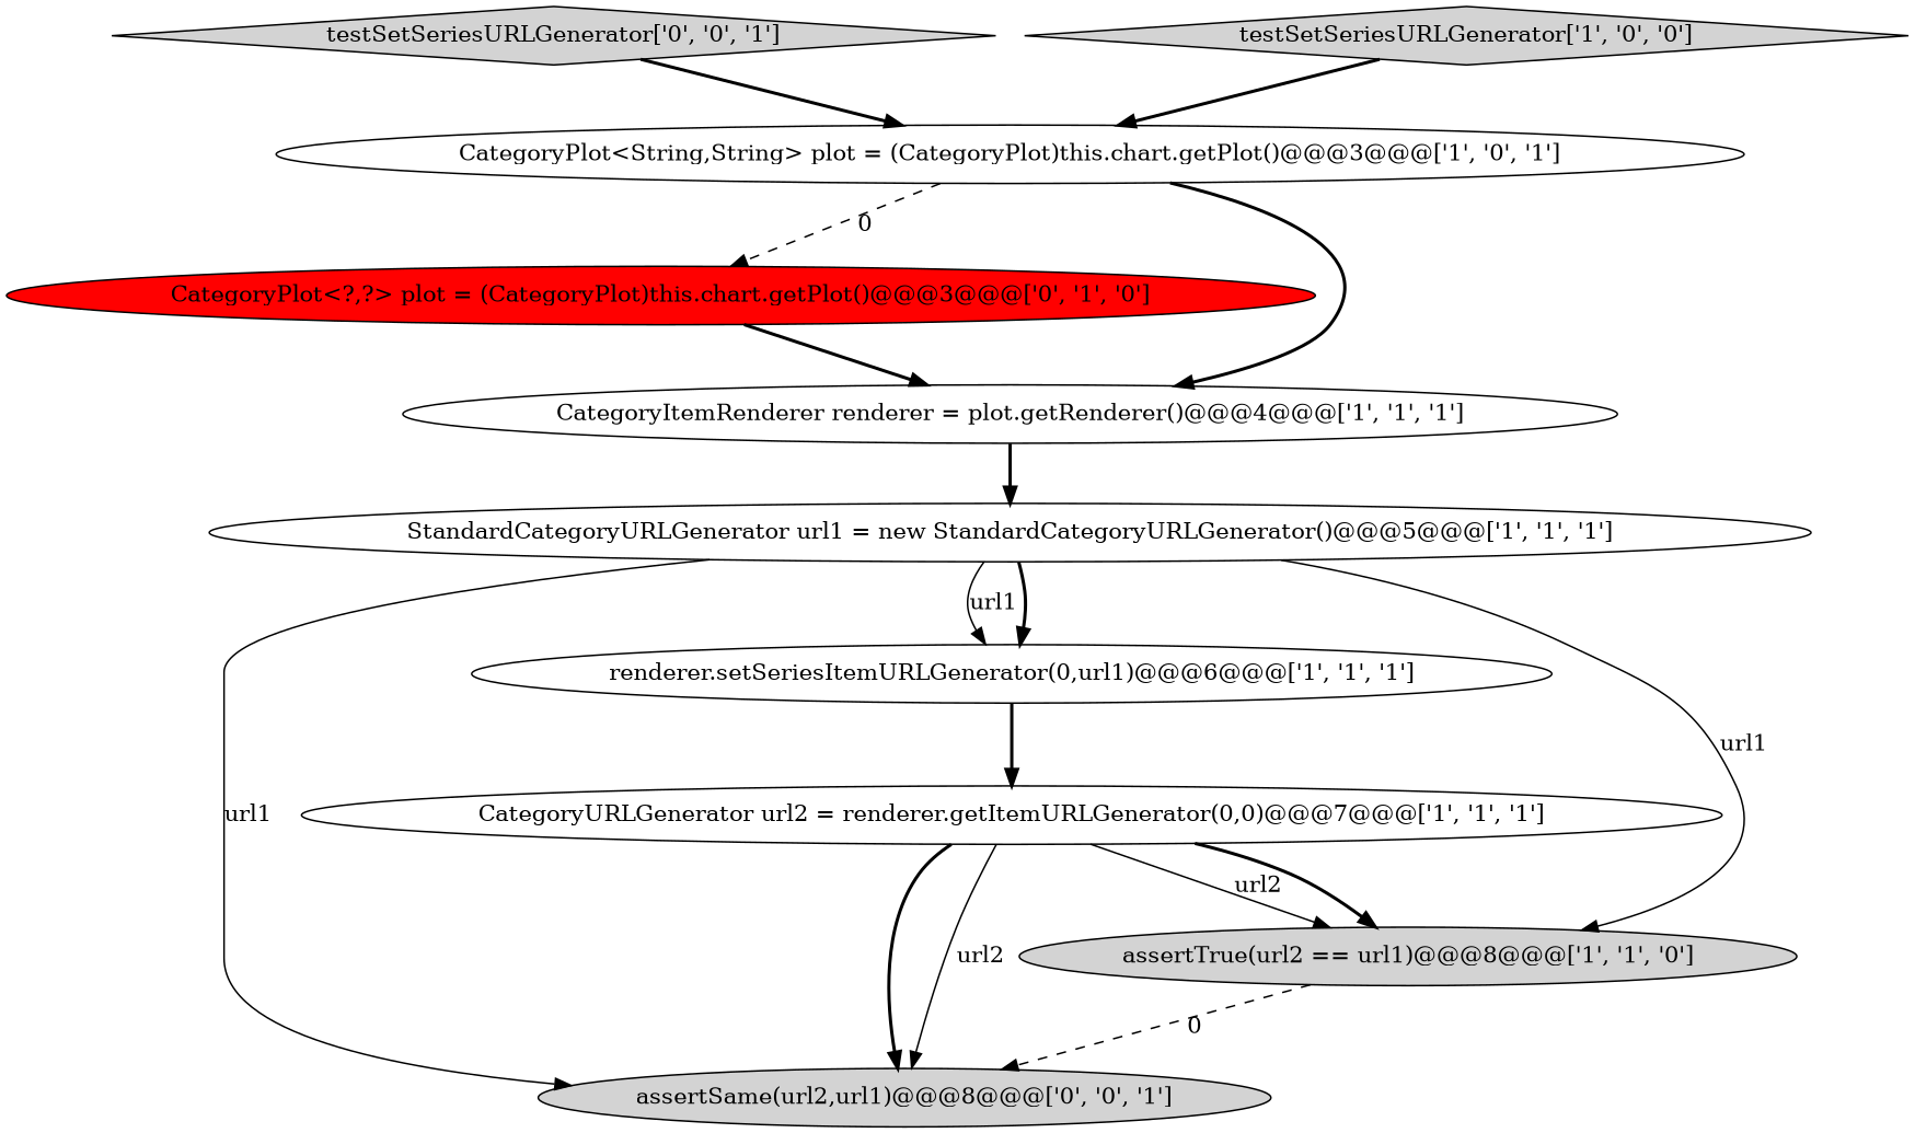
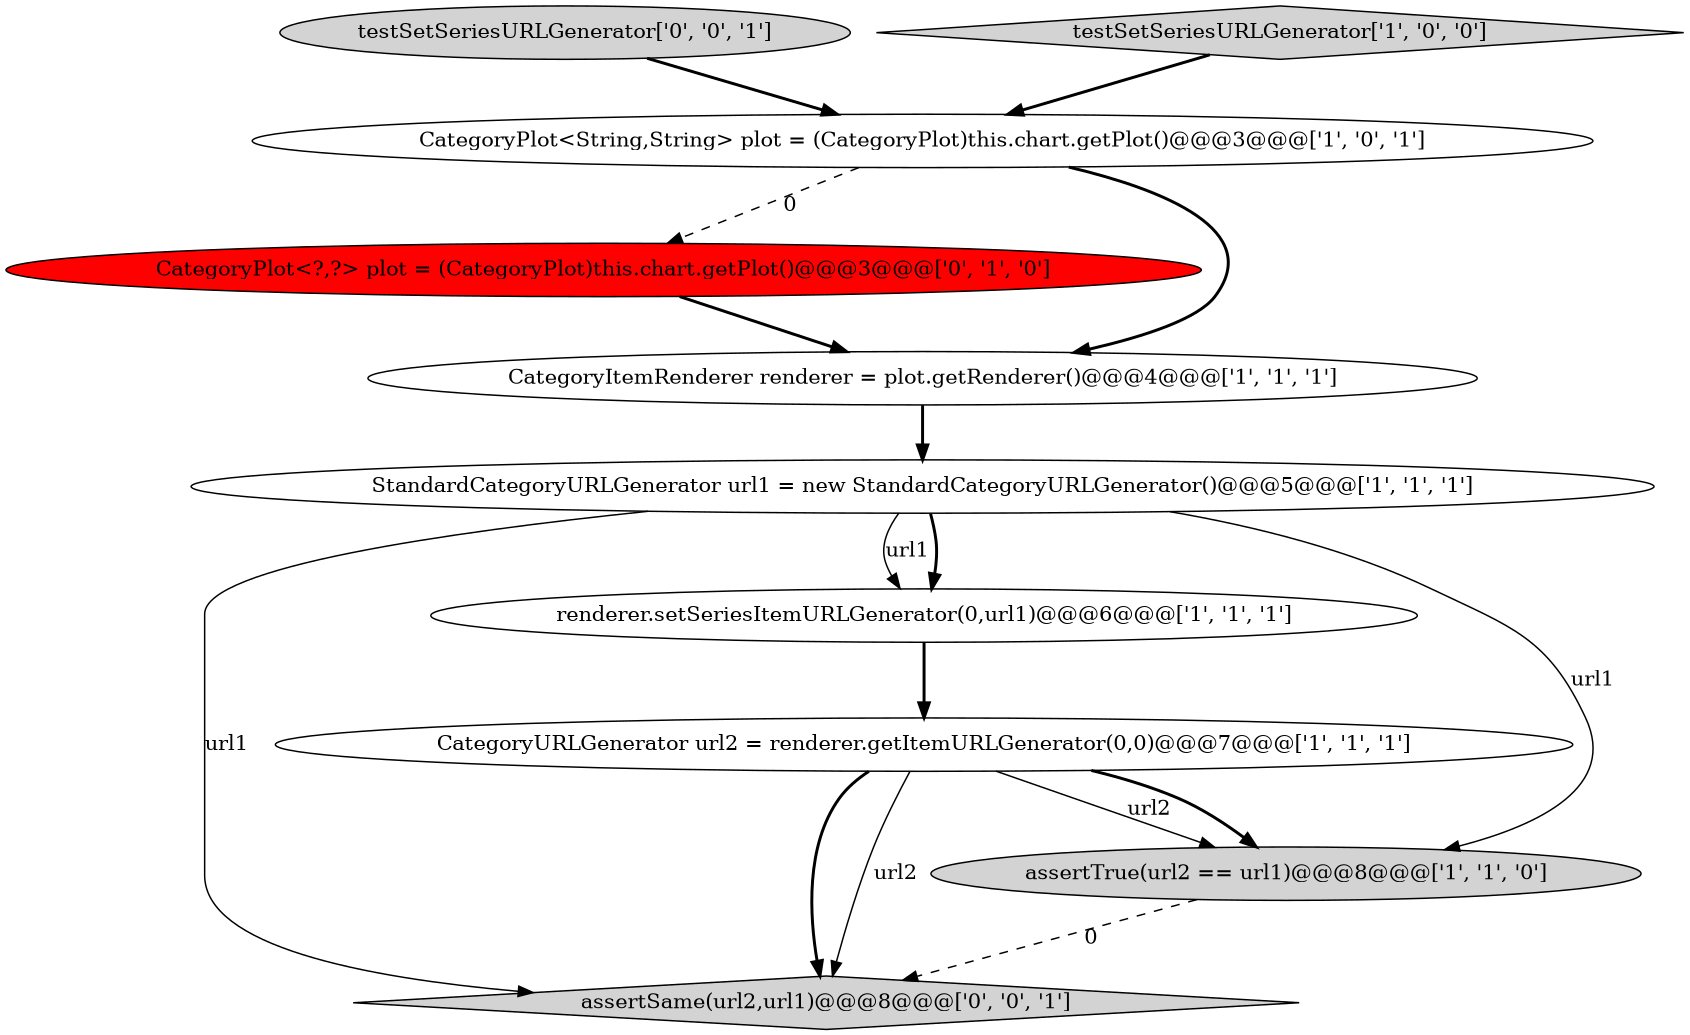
  digraph {
    node [fillcolor=white shape=ellipse style=filled]
    edge [style=bold]
    n1 [label="CategoryPlot<String,String> plot = (CategoryPlot)this.chart.getPlot()@@@3@@@['1', '0', '1']"]
    n2 [fillcolor=red label="CategoryPlot<?,?> plot = (CategoryPlot)this.chart.getPlot()@@@3@@@['0', '1', '0']"]
    n3 [label="CategoryItemRenderer renderer = plot.getRenderer()@@@4@@@['1', '1', '1']"]
    n4 [label="StandardCategoryURLGenerator url1 = new StandardCategoryURLGenerator()@@@5@@@['1', '1', '1']"]
    n5 [label="CategoryURLGenerator url2 = renderer.getItemURLGenerator(0,0)@@@7@@@['1', '1', '1']"]
    n6 [fillcolor=lightgray label="assertTrue(url2 == url1)@@@8@@@['1', '1', '0']"]
-   n7 [fillcolor=lightgray label="assertSame(url2,url1)@@@8@@@['0', '0', '1']"]
+   n7 [fillcolor=lightgray label="assertSame(url2,url1)@@@8@@@['0', '0', '1']" shape=diamond]
    n8 [label="renderer.setSeriesItemURLGenerator(0,url1)@@@6@@@['1', '1', '1']"]
-   n9 [fillcolor=lightgray label="testSetSeriesURLGenerator['0', '0', '1']" shape=diamond]
+   n9 [fillcolor=lightgray label="testSetSeriesURLGenerator['0', '0', '1']"]
    n10 [fillcolor=lightgray label="testSetSeriesURLGenerator['1', '0', '0']" shape=diamond]
    n1 -> n2 [label=0 style=dashed]
    n1 -> n3
    n2 -> n3
    n3 -> n4
    n4 -> n6 [label=url1 style=solid]
    n4 -> n7 [label=url1 style=solid]
    n4 -> n8
    n4 -> n8 [label=url1 style=solid]
    n5 -> n6 [label=url2 style=solid]
    n5 -> n6
    n5 -> n7
    n5 -> n7 [label=url2 style=solid]
    n6 -> n7 [label=0 style=dashed]
    n8 -> n5
    n9 -> n1
    n10 -> n1
  }
